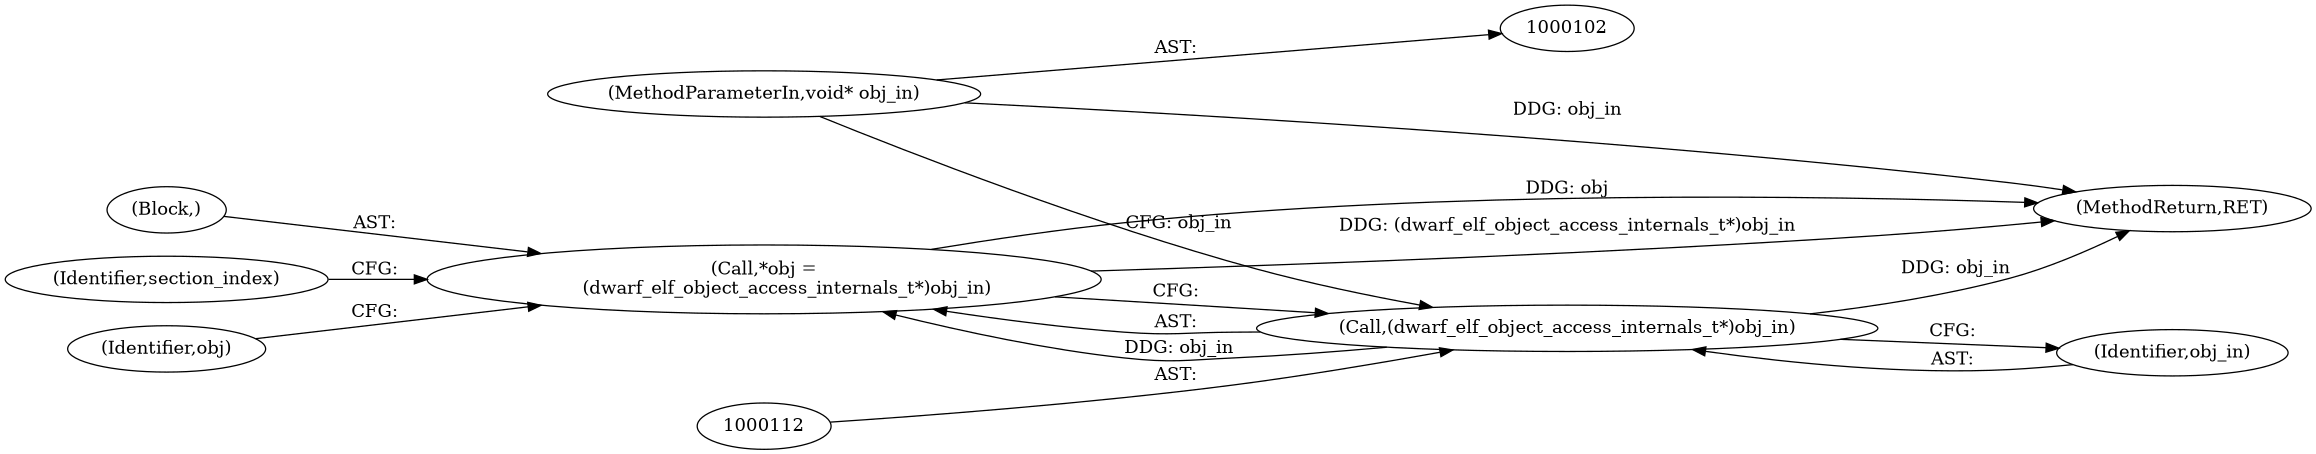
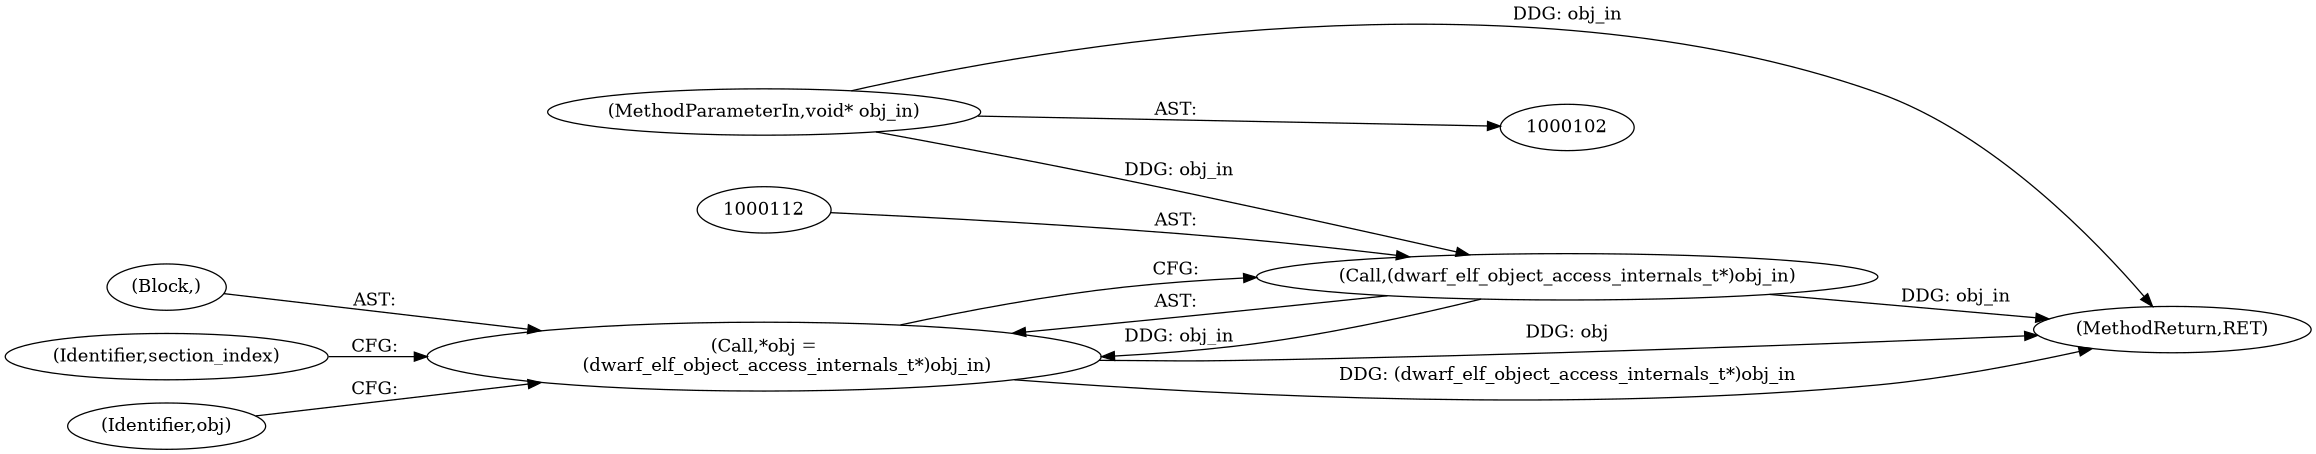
  digraph {
    rankdir=LR
    n1 [label="(Call,*obj =\n        (dwarf_elf_object_access_internals_t*)obj_in)"]
    n2 [label="(Call,(dwarf_elf_object_access_internals_t*)obj_in)"]
    n3 [label="(MethodReturn,RET)"]
-   n4 [label="(Identifier,obj_in)"]
    n5 [label="(Block,)"]
    n6 [label="(MethodParameterIn,void* obj_in)"]
    1000102
    n8 [label="(Identifier,section_index)"]
    n9 [label="(Identifier,obj)"]
    1000112
    n1 -> n2 [label="CFG: "]
    n1 -> n3 [label="DDG: obj"]
    n1 -> n3 [label="DDG: (dwarf_elf_object_access_internals_t*)obj_in"]
    n2 -> n1 [label="AST: "]
    n2 -> n1 [label="DDG: obj_in"]
    n2 -> n3 [label="DDG: obj_in"]
-   n2 -> n4 [label="CFG: "]
-   n4 -> n2 [label="AST: "]
    n5 -> n1 [label="AST: "]
-   n6 -> n2 [label="CFG: obj_in"]
+   n6 -> n2 [label="DDG: obj_in"]
    n6 -> n3 [label="DDG: obj_in"]
    n6 -> 1000102 [label="AST: "]
    n8 -> n1 [label="CFG: "]
    n9 -> n1 [label="CFG: "]
    1000112 -> n2 [label="AST: "]
  }
